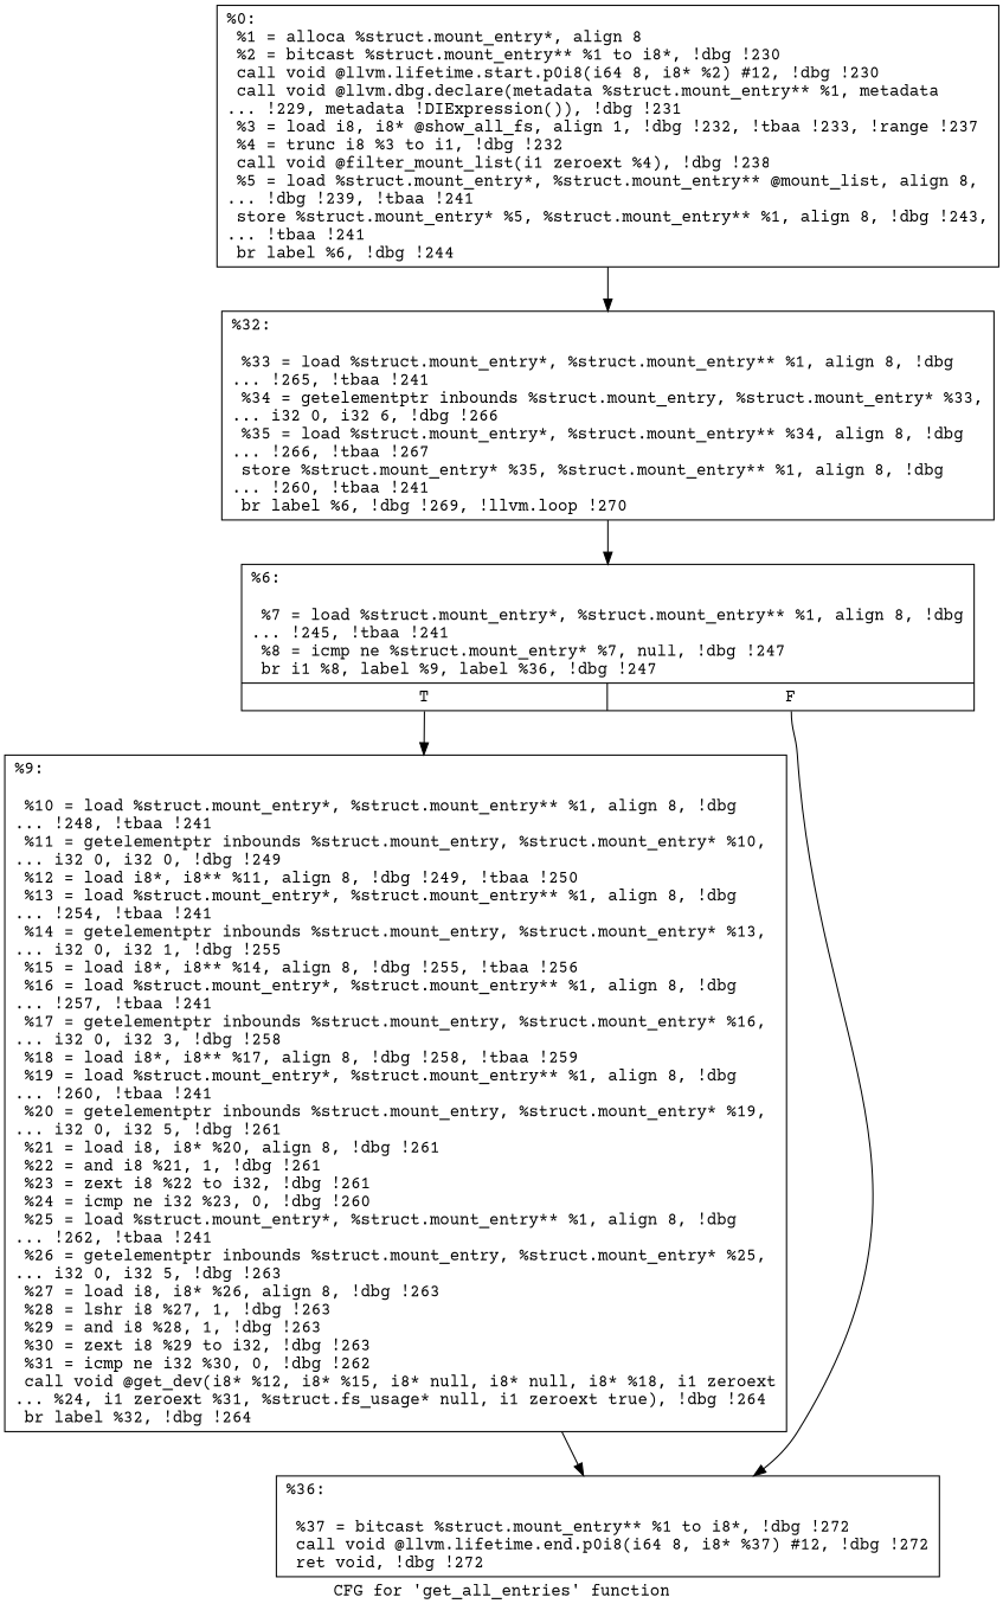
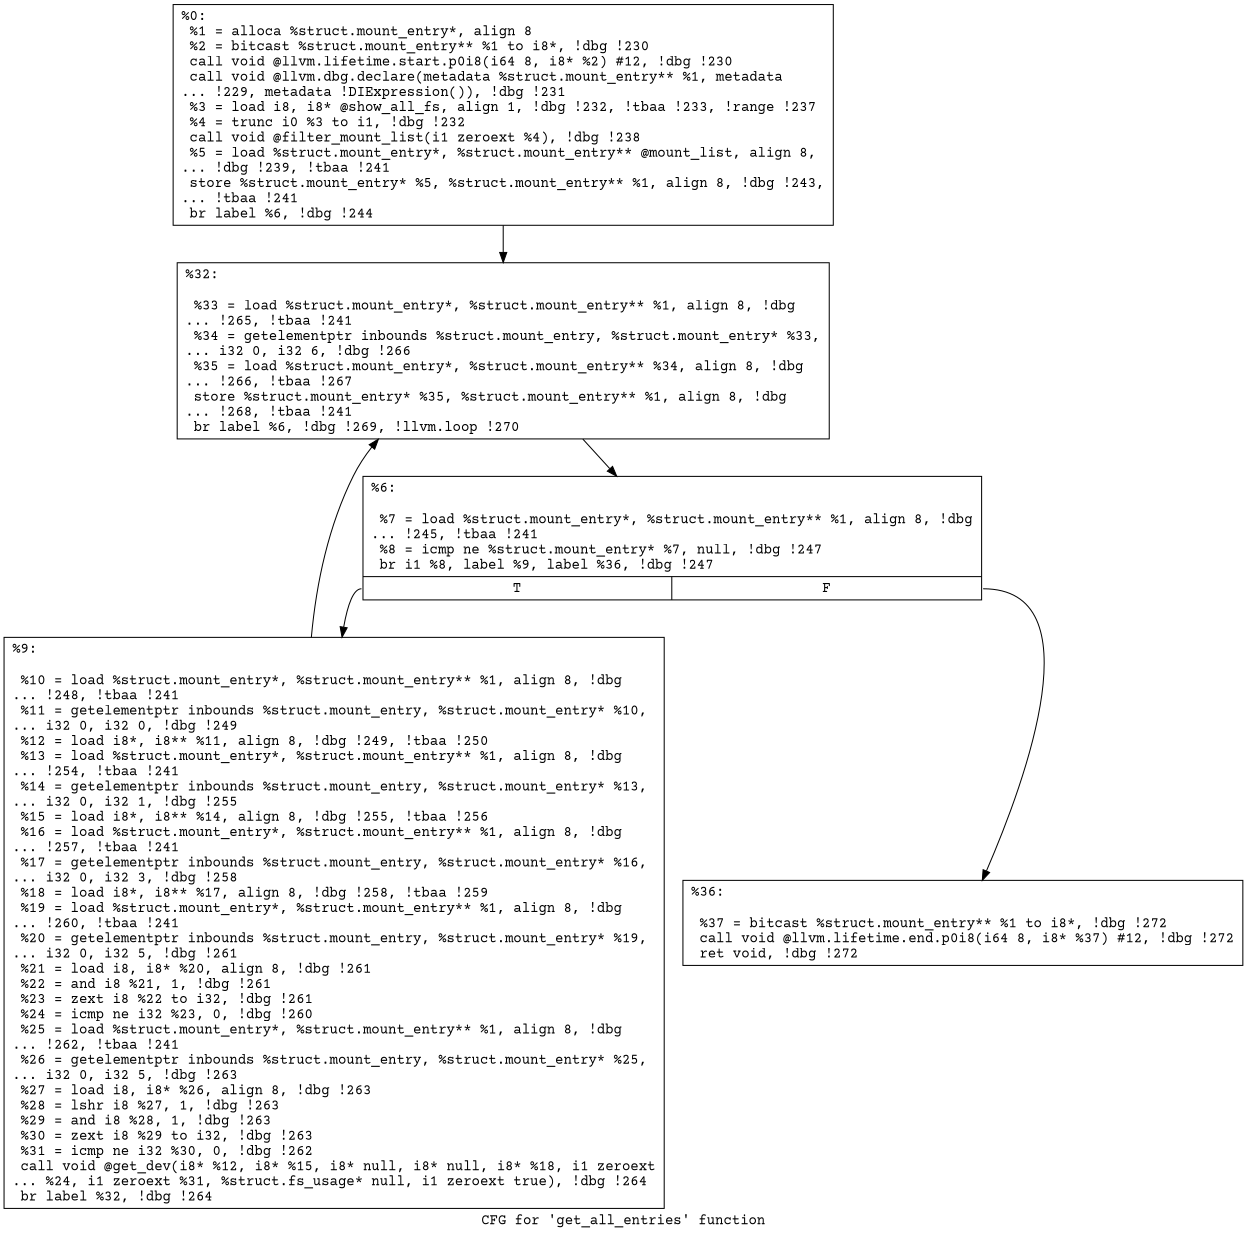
  digraph {
    fontname="Courier Prime"
    label="CFG for 'get_all_entries' function"
    node [fontname="Courier Prime" shape=record]
    edge [fontname="Courier Prime"]
-   n1 [label="{%0:\l  %1 = alloca %struct.mount_entry*, align 8\l  %2 = bitcast %struct.mount_entry** %1 to i8*, !dbg !230\l  call void @llvm.lifetime.start.p0i8(i64 8, i8* %2) #12, !dbg !230\l  call void @llvm.dbg.declare(metadata %struct.mount_entry** %1, metadata\l... !229, metadata !DIExpression()), !dbg !231\l  %3 = load i8, i8* @show_all_fs, align 1, !dbg !232, !tbaa !233, !range !237\l  %4 = trunc i8 %3 to i1, !dbg !232\l  call void @filter_mount_list(i1 zeroext %4), !dbg !238\l  %5 = load %struct.mount_entry*, %struct.mount_entry** @mount_list, align 8,\l... !dbg !239, !tbaa !241\l  store %struct.mount_entry* %5, %struct.mount_entry** %1, align 8, !dbg !243,\l... !tbaa !241\l  br label %6, !dbg !244\l}"]
-   n2 [label="{%32:\l\l  %33 = load %struct.mount_entry*, %struct.mount_entry** %1, align 8, !dbg\l... !265, !tbaa !241\l  %34 = getelementptr inbounds %struct.mount_entry, %struct.mount_entry* %33,\l... i32 0, i32 6, !dbg !266\l  %35 = load %struct.mount_entry*, %struct.mount_entry** %34, align 8, !dbg\l... !266, !tbaa !267\l  store %struct.mount_entry* %35, %struct.mount_entry** %1, align 8, !dbg\l... !260, !tbaa !241\l  br label %6, !dbg !269, !llvm.loop !270\l}"]
+   n1 [label="{%0:\l  %1 = alloca %struct.mount_entry*, align 8\l  %2 = bitcast %struct.mount_entry** %1 to i8*, !dbg !230\l  call void @llvm.lifetime.start.p0i8(i64 8, i8* %2) #12, !dbg !230\l  call void @llvm.dbg.declare(metadata %struct.mount_entry** %1, metadata\l... !229, metadata !DIExpression()), !dbg !231\l  %3 = load i8, i8* @show_all_fs, align 1, !dbg !232, !tbaa !233, !range !237\l  %4 = trunc i0 %3 to i1, !dbg !232\l  call void @filter_mount_list(i1 zeroext %4), !dbg !238\l  %5 = load %struct.mount_entry*, %struct.mount_entry** @mount_list, align 8,\l... !dbg !239, !tbaa !241\l  store %struct.mount_entry* %5, %struct.mount_entry** %1, align 8, !dbg !243,\l... !tbaa !241\l  br label %6, !dbg !244\l}"]
+   n2 [label="{%32:\l\l  %33 = load %struct.mount_entry*, %struct.mount_entry** %1, align 8, !dbg\l... !265, !tbaa !241\l  %34 = getelementptr inbounds %struct.mount_entry, %struct.mount_entry* %33,\l... i32 0, i32 6, !dbg !266\l  %35 = load %struct.mount_entry*, %struct.mount_entry** %34, align 8, !dbg\l... !266, !tbaa !267\l  store %struct.mount_entry* %35, %struct.mount_entry** %1, align 8, !dbg\l... !268, !tbaa !241\l  br label %6, !dbg !269, !llvm.loop !270\l}"]
    n3 [label="{%6:\l\l  %7 = load %struct.mount_entry*, %struct.mount_entry** %1, align 8, !dbg\l... !245, !tbaa !241\l  %8 = icmp ne %struct.mount_entry* %7, null, !dbg !247\l  br i1 %8, label %9, label %36, !dbg !247\l|{<s0>T|<s1>F}}"]
    n4 [label="{%9:\l\l  %10 = load %struct.mount_entry*, %struct.mount_entry** %1, align 8, !dbg\l... !248, !tbaa !241\l  %11 = getelementptr inbounds %struct.mount_entry, %struct.mount_entry* %10,\l... i32 0, i32 0, !dbg !249\l  %12 = load i8*, i8** %11, align 8, !dbg !249, !tbaa !250\l  %13 = load %struct.mount_entry*, %struct.mount_entry** %1, align 8, !dbg\l... !254, !tbaa !241\l  %14 = getelementptr inbounds %struct.mount_entry, %struct.mount_entry* %13,\l... i32 0, i32 1, !dbg !255\l  %15 = load i8*, i8** %14, align 8, !dbg !255, !tbaa !256\l  %16 = load %struct.mount_entry*, %struct.mount_entry** %1, align 8, !dbg\l... !257, !tbaa !241\l  %17 = getelementptr inbounds %struct.mount_entry, %struct.mount_entry* %16,\l... i32 0, i32 3, !dbg !258\l  %18 = load i8*, i8** %17, align 8, !dbg !258, !tbaa !259\l  %19 = load %struct.mount_entry*, %struct.mount_entry** %1, align 8, !dbg\l... !260, !tbaa !241\l  %20 = getelementptr inbounds %struct.mount_entry, %struct.mount_entry* %19,\l... i32 0, i32 5, !dbg !261\l  %21 = load i8, i8* %20, align 8, !dbg !261\l  %22 = and i8 %21, 1, !dbg !261\l  %23 = zext i8 %22 to i32, !dbg !261\l  %24 = icmp ne i32 %23, 0, !dbg !260\l  %25 = load %struct.mount_entry*, %struct.mount_entry** %1, align 8, !dbg\l... !262, !tbaa !241\l  %26 = getelementptr inbounds %struct.mount_entry, %struct.mount_entry* %25,\l... i32 0, i32 5, !dbg !263\l  %27 = load i8, i8* %26, align 8, !dbg !263\l  %28 = lshr i8 %27, 1, !dbg !263\l  %29 = and i8 %28, 1, !dbg !263\l  %30 = zext i8 %29 to i32, !dbg !263\l  %31 = icmp ne i32 %30, 0, !dbg !262\l  call void @get_dev(i8* %12, i8* %15, i8* null, i8* null, i8* %18, i1 zeroext\l... %24, i1 zeroext %31, %struct.fs_usage* null, i1 zeroext true), !dbg !264\l  br label %32, !dbg !264\l}"]
    n5 [label="{%36:\l\l  %37 = bitcast %struct.mount_entry** %1 to i8*, !dbg !272\l  call void @llvm.lifetime.end.p0i8(i64 8, i8* %37) #12, !dbg !272\l  ret void, !dbg !272\l}"]
    n1 -> n2
    n2 -> n3
    n3 -> n4 [tailport=s0]
    n3 -> n5 [tailport=s1]
-   n4 -> n5
+   n4 -> n2
  }
